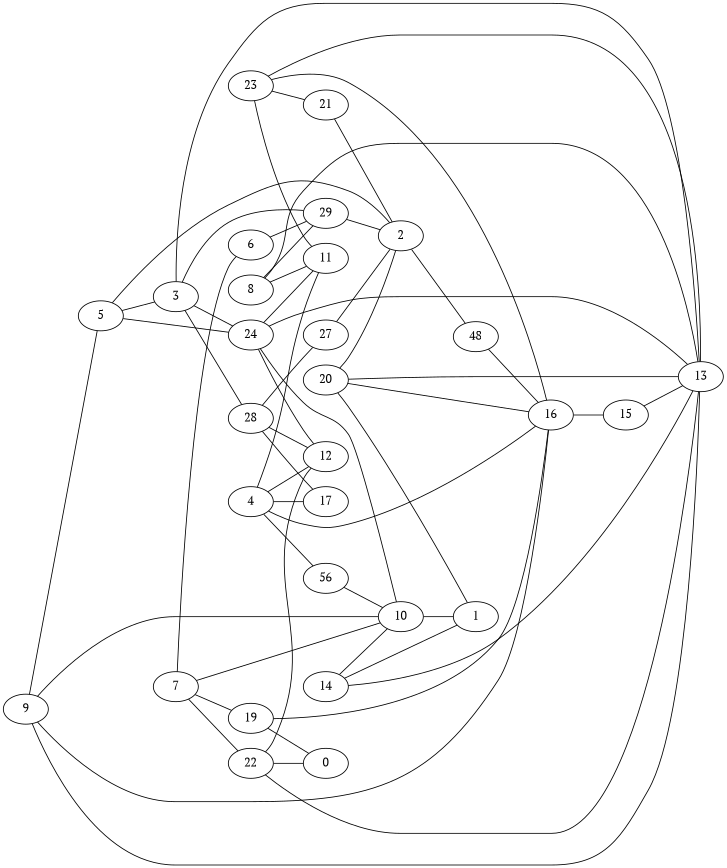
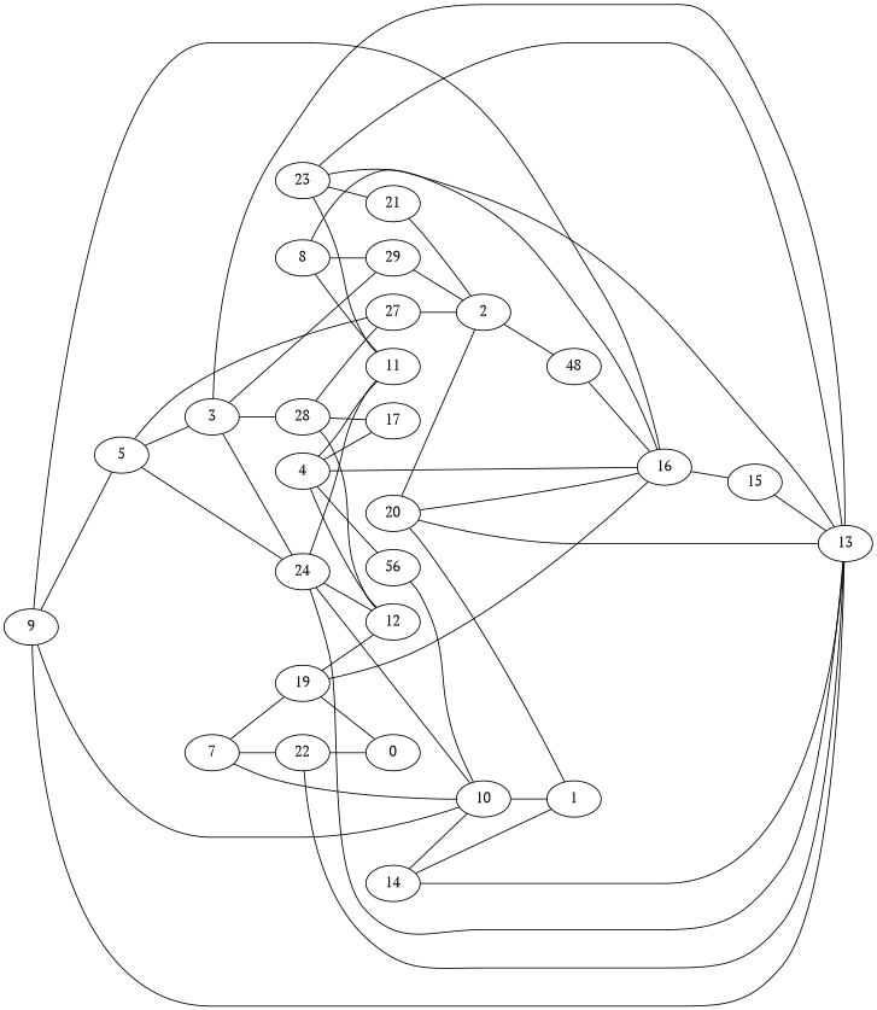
  digraph {
    fontname="PT Serif"
    rankdir=LR
    node [fontname="PT Serif"]
    edge [color=black dir=none fontname="PT Serif"]
    16
    15
    13
    27
    2
    n6 [label=48]
    9
    10
    5
    1
    3
    24
    22
    12
    7
    19
-   6
    0
    29
    28
    17
    11
    n23 [label=56]
    14
    4
    20
    23
    21
    8
    subgraph sub_1 {
      16
      15
      13
      27
      2
      n6
      9
      10
      5
      1
      3
      24
      22
      12
      7
      19
-     6
      0
      29
      28
      17
      11
      n23
      14
      4
      20
      23
      21
      8
    }
    16 -> 15
    15 -> 13
    27 -> 2
    2 -> n6
    n6 -> 16
    9 -> 16
    9 -> 13
    9 -> 10
    9 -> 5
    10 -> 1
-   5 -> 2
+   5 -> 27
    5 -> 3
    5 -> 24
    3 -> 13
    3 -> 24
    3 -> 29
    3 -> 28
    24 -> 13
    24 -> 10
    24 -> 12
    24 -> 11
    22 -> 13
-   22 -> 12
+   19 -> 12
    22 -> 0
    7 -> 10
    7 -> 22
    7 -> 19
-   7 -> 6
    19 -> 16
    19 -> 0
-   6 -> 29
    29 -> 2
    28 -> 27
    28 -> 12
    28 -> 17
    n23 -> 10
    14 -> 13
    14 -> 10
    14 -> 1
    4 -> 16
    4 -> 12
    4 -> 17
    4 -> 11
    4 -> n23
    20 -> 16
    20 -> 13
    20 -> 2
    20 -> 1
    23 -> 16
    23 -> 13
    23 -> 11
    23 -> 21
    21 -> 2
    8 -> 13
    8 -> 29
    8 -> 11
  }
